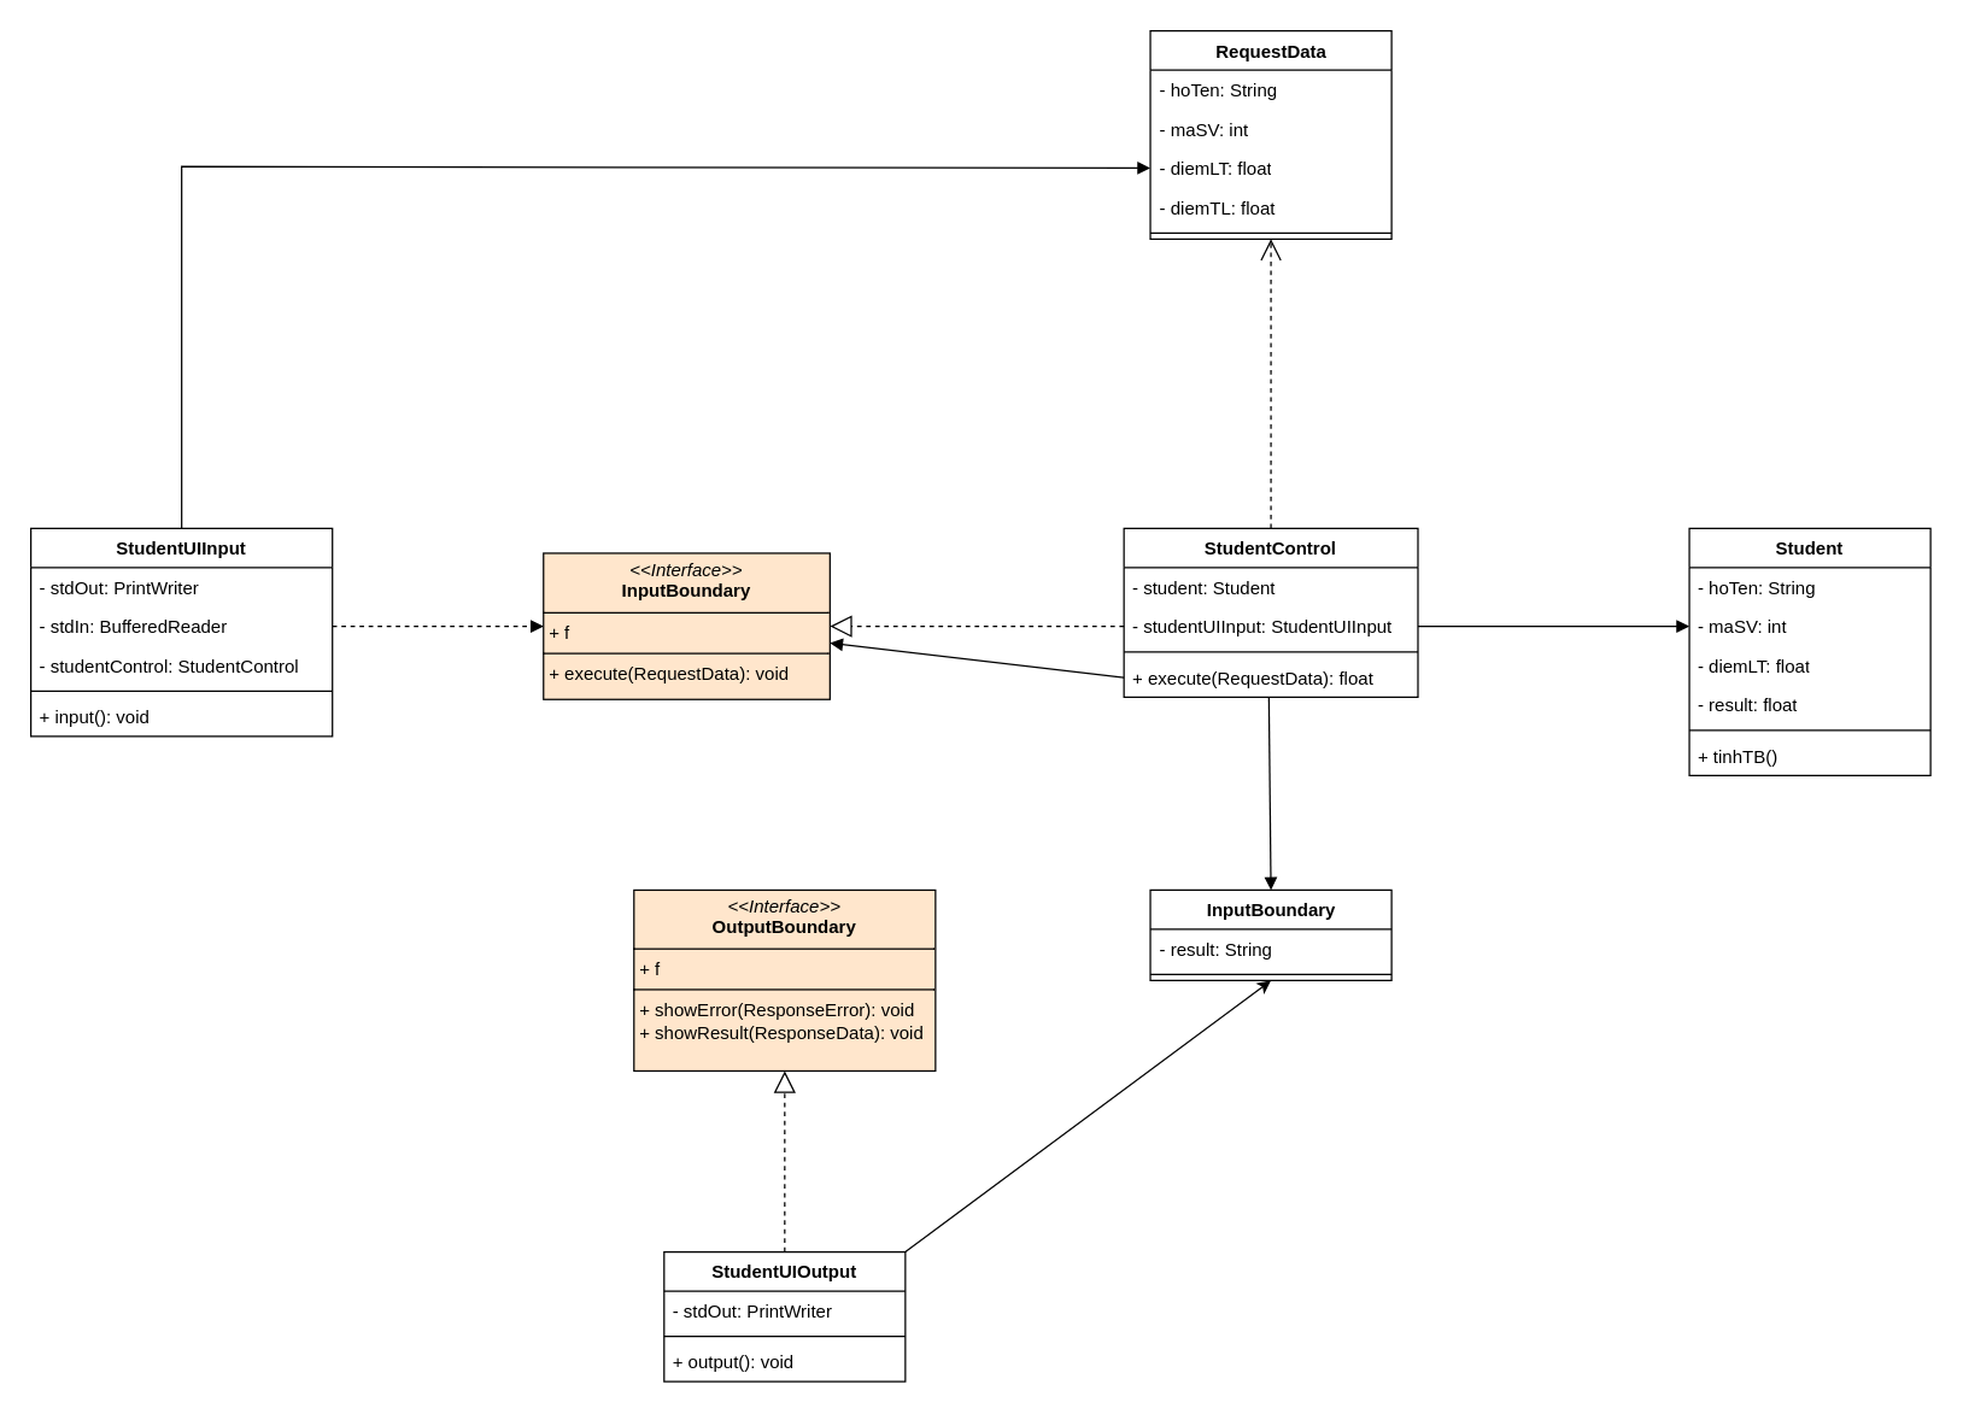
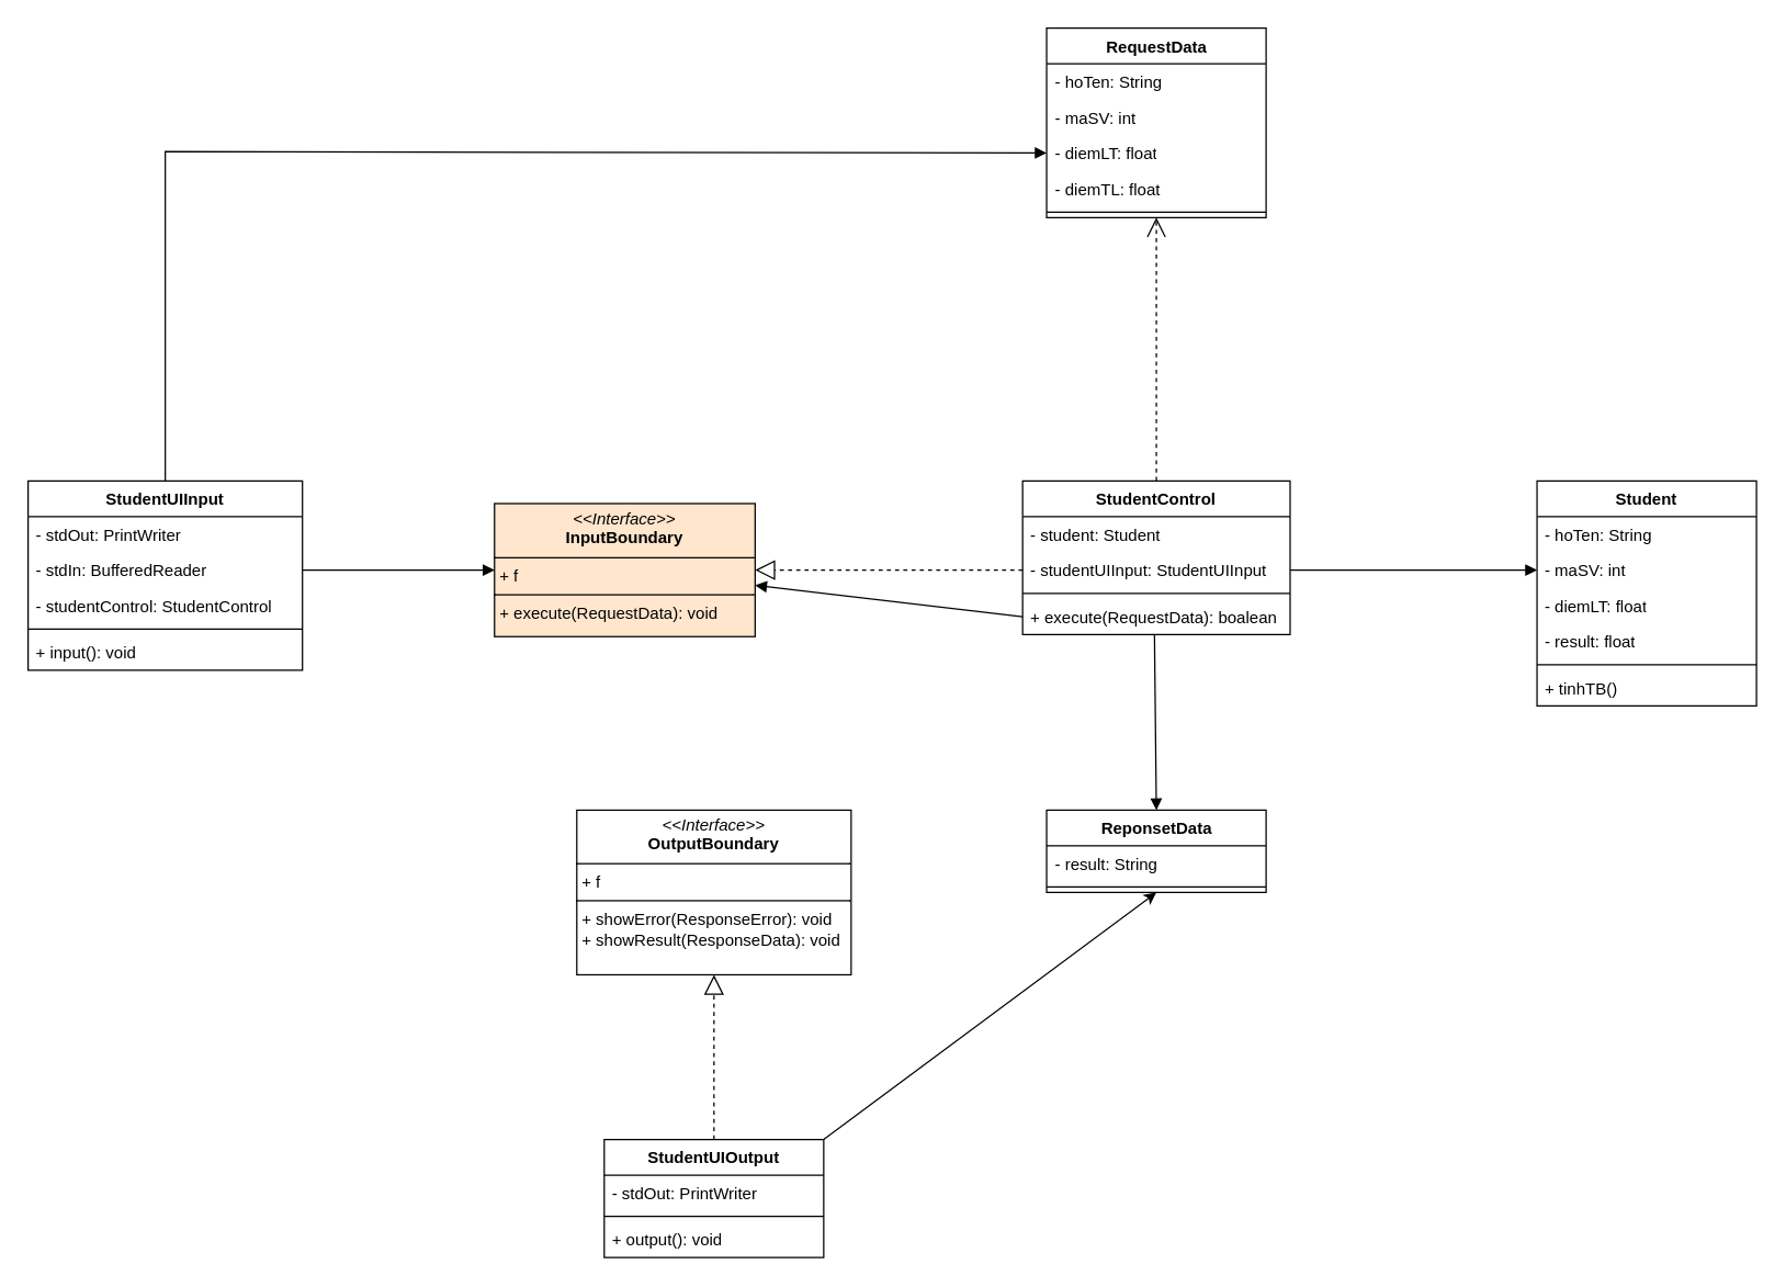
  <mxCell id="0" />
  <mxCell id="1" parent="0" />
  <mxCell id="2" value="StudentUIInput" style="swimlane;fontStyle=1;align=center;verticalAlign=top;childLayout=stackLayout;horizontal=1;startSize=26;horizontalStack=0;resizeParent=1;resizeParentMax=0;resizeLast=0;collapsible=1;marginBottom=0;whiteSpace=wrap;html=1;" parent="1" vertex="1"><mxGeometry x="20" y="350" width="200" height="138" as="geometry" /></mxCell>
  <mxCell id="3" value="- stdOut: PrintWriter" style="text;strokeColor=none;fillColor=none;align=left;verticalAlign=top;spacingLeft=4;spacingRight=4;overflow=hidden;rotatable=0;points=[[0,0.5],[1,0.5]];portConstraint=eastwest;whiteSpace=wrap;html=1;" parent="2" vertex="1"><mxGeometry y="26" width="200" height="26" as="geometry" /></mxCell>
  <mxCell id="4" value="- stdIn: BufferedReader" style="text;strokeColor=none;fillColor=none;align=left;verticalAlign=top;spacingLeft=4;spacingRight=4;overflow=hidden;rotatable=0;points=[[0,0.5],[1,0.5]];portConstraint=eastwest;whiteSpace=wrap;html=1;" parent="2" vertex="1"><mxGeometry y="52" width="200" height="26" as="geometry" /></mxCell>
  <mxCell id="5" value="- studentControl: StudentControl" style="text;strokeColor=none;fillColor=none;align=left;verticalAlign=top;spacingLeft=4;spacingRight=4;overflow=hidden;rotatable=0;points=[[0,0.5],[1,0.5]];portConstraint=eastwest;whiteSpace=wrap;html=1;" parent="2" vertex="1"><mxGeometry y="78" width="200" height="26" as="geometry" /></mxCell>
  <mxCell id="6" value="" style="line;strokeWidth=1;fillColor=none;align=left;verticalAlign=middle;spacingTop=-1;spacingLeft=3;spacingRight=3;rotatable=0;labelPosition=right;points=[];portConstraint=eastwest;strokeColor=inherit;" parent="2" vertex="1"><mxGeometry y="104" width="200" height="8" as="geometry" /></mxCell>
  <mxCell id="7" value="+ input(): void" style="text;strokeColor=none;fillColor=none;align=left;verticalAlign=top;spacingLeft=4;spacingRight=4;overflow=hidden;rotatable=0;points=[[0,0.5],[1,0.5]];portConstraint=eastwest;whiteSpace=wrap;html=1;" parent="2" vertex="1"><mxGeometry y="112" width="200" height="26" as="geometry" /></mxCell>
  <mxCell id="8" value="StudentControl" style="swimlane;fontStyle=1;align=center;verticalAlign=top;childLayout=stackLayout;horizontal=1;startSize=26;horizontalStack=0;resizeParent=1;resizeParentMax=0;resizeLast=0;collapsible=1;marginBottom=0;whiteSpace=wrap;html=1;" parent="1" vertex="1"><mxGeometry x="745" y="350" width="195" height="112" as="geometry" /></mxCell>
  <mxCell id="9" value="- student: Student" style="text;strokeColor=none;fillColor=none;align=left;verticalAlign=top;spacingLeft=4;spacingRight=4;overflow=hidden;rotatable=0;points=[[0,0.5],[1,0.5]];portConstraint=eastwest;whiteSpace=wrap;html=1;" parent="8" vertex="1"><mxGeometry y="26" width="195" height="26" as="geometry" /></mxCell>
  <mxCell id="10" value="- studentUIInput: StudentUIInput" style="text;strokeColor=none;fillColor=none;align=left;verticalAlign=top;spacingLeft=4;spacingRight=4;overflow=hidden;rotatable=0;points=[[0,0.5],[1,0.5]];portConstraint=eastwest;whiteSpace=wrap;html=1;" parent="8" vertex="1"><mxGeometry y="52" width="195" height="26" as="geometry" /></mxCell>
  <mxCell id="11" value="" style="line;strokeWidth=1;fillColor=none;align=left;verticalAlign=middle;spacingTop=-1;spacingLeft=3;spacingRight=3;rotatable=0;labelPosition=right;points=[];portConstraint=eastwest;strokeColor=inherit;" parent="8" vertex="1"><mxGeometry y="78" width="195" height="8" as="geometry" /></mxCell>
- <mxCell id="12" value="+ execute(RequestData): float" style="text;strokeColor=none;fillColor=none;align=left;verticalAlign=top;spacingLeft=4;spacingRight=4;overflow=hidden;rotatable=0;points=[[0,0.5],[1,0.5]];portConstraint=eastwest;whiteSpace=wrap;html=1;" parent="8" vertex="1"><mxGeometry y="86" width="195" height="26" as="geometry" /></mxCell>
+ <mxCell id="12" value="+ execute(RequestData): boalean" style="text;strokeColor=none;fillColor=none;align=left;verticalAlign=top;spacingLeft=4;spacingRight=4;overflow=hidden;rotatable=0;points=[[0,0.5],[1,0.5]];portConstraint=eastwest;whiteSpace=wrap;html=1;" parent="8" vertex="1"><mxGeometry y="86" width="195" height="26" as="geometry" /></mxCell>
  <mxCell id="13" value="&lt;span style=&quot;&quot;&gt;&lt;b&gt;Student&lt;/b&gt;&lt;/span&gt;" style="swimlane;fontStyle=0;align=center;verticalAlign=top;childLayout=stackLayout;horizontal=1;startSize=26;horizontalStack=0;resizeParent=1;resizeParentMax=0;resizeLast=0;collapsible=1;marginBottom=0;whiteSpace=wrap;html=1;" parent="1" vertex="1"><mxGeometry x="1120" y="350" width="160" height="164" as="geometry" /></mxCell>
  <mxCell id="14" value="- hoTen: String" style="text;strokeColor=none;fillColor=none;align=left;verticalAlign=top;spacingLeft=4;spacingRight=4;overflow=hidden;rotatable=0;points=[[0,0.5],[1,0.5]];portConstraint=eastwest;whiteSpace=wrap;html=1;" parent="13" vertex="1"><mxGeometry y="26" width="160" height="26" as="geometry" /></mxCell>
  <mxCell id="15" value="- maSV: int" style="text;strokeColor=none;fillColor=none;align=left;verticalAlign=top;spacingLeft=4;spacingRight=4;overflow=hidden;rotatable=0;points=[[0,0.5],[1,0.5]];portConstraint=eastwest;whiteSpace=wrap;html=1;" parent="13" vertex="1"><mxGeometry y="52" width="160" height="26" as="geometry" /></mxCell>
  <mxCell id="16" value="- diemLT: float" style="text;strokeColor=none;fillColor=none;align=left;verticalAlign=top;spacingLeft=4;spacingRight=4;overflow=hidden;rotatable=0;points=[[0,0.5],[1,0.5]];portConstraint=eastwest;whiteSpace=wrap;html=1;" parent="13" vertex="1"><mxGeometry y="78" width="160" height="26" as="geometry" /></mxCell>
  <mxCell id="17" value="- result: float" style="text;strokeColor=none;fillColor=none;align=left;verticalAlign=top;spacingLeft=4;spacingRight=4;overflow=hidden;rotatable=0;points=[[0,0.5],[1,0.5]];portConstraint=eastwest;whiteSpace=wrap;html=1;" parent="13" vertex="1"><mxGeometry y="104" width="160" height="26" as="geometry" /></mxCell>
  <mxCell id="18" value="" style="line;strokeWidth=1;fillColor=none;align=left;verticalAlign=middle;spacingTop=-1;spacingLeft=3;spacingRight=3;rotatable=0;labelPosition=right;points=[];portConstraint=eastwest;strokeColor=inherit;" parent="13" vertex="1"><mxGeometry y="130" width="160" height="8" as="geometry" /></mxCell>
  <mxCell id="19" value="+ tinhTB()" style="text;strokeColor=none;fillColor=none;align=left;verticalAlign=top;spacingLeft=4;spacingRight=4;overflow=hidden;rotatable=0;points=[[0,0.5],[1,0.5]];portConstraint=eastwest;whiteSpace=wrap;html=1;" parent="13" vertex="1"><mxGeometry y="138" width="160" height="26" as="geometry" /></mxCell>
  <mxCell id="20" value="&lt;b&gt;StudentUIOutput&lt;/b&gt;" style="swimlane;fontStyle=0;align=center;verticalAlign=top;childLayout=stackLayout;horizontal=1;startSize=26;horizontalStack=0;resizeParent=1;resizeParentMax=0;resizeLast=0;collapsible=1;marginBottom=0;whiteSpace=wrap;html=1;" parent="1" vertex="1"><mxGeometry x="440" y="830" width="160" height="86" as="geometry" /></mxCell>
  <mxCell id="21" value="- stdOut: PrintWriter" style="text;strokeColor=none;fillColor=none;align=left;verticalAlign=top;spacingLeft=4;spacingRight=4;overflow=hidden;rotatable=0;points=[[0,0.5],[1,0.5]];portConstraint=eastwest;whiteSpace=wrap;html=1;" parent="20" vertex="1"><mxGeometry y="26" width="160" height="26" as="geometry" /></mxCell>
  <mxCell id="22" value="" style="line;strokeWidth=1;fillColor=none;align=left;verticalAlign=middle;spacingTop=-1;spacingLeft=3;spacingRight=3;rotatable=0;labelPosition=right;points=[];portConstraint=eastwest;strokeColor=inherit;" parent="20" vertex="1"><mxGeometry y="52" width="160" height="8" as="geometry" /></mxCell>
  <mxCell id="23" value="+ output(): void" style="text;strokeColor=none;fillColor=none;align=left;verticalAlign=top;spacingLeft=4;spacingRight=4;overflow=hidden;rotatable=0;points=[[0,0.5],[1,0.5]];portConstraint=eastwest;whiteSpace=wrap;html=1;" parent="20" vertex="1"><mxGeometry y="60" width="160" height="26" as="geometry" /></mxCell>
  <mxCell id="24" value="RequestData&lt;div&gt;&lt;br&gt;&lt;/div&gt;" style="swimlane;fontStyle=1;align=center;verticalAlign=top;childLayout=stackLayout;horizontal=1;startSize=26;horizontalStack=0;resizeParent=1;resizeParentMax=0;resizeLast=0;collapsible=1;marginBottom=0;whiteSpace=wrap;html=1;" parent="1" vertex="1"><mxGeometry x="762.5" y="20" width="160" height="138" as="geometry" /></mxCell>
  <mxCell id="25" value="- hoTen: String" style="text;strokeColor=none;fillColor=none;align=left;verticalAlign=top;spacingLeft=4;spacingRight=4;overflow=hidden;rotatable=0;points=[[0,0.5],[1,0.5]];portConstraint=eastwest;whiteSpace=wrap;html=1;" parent="24" vertex="1"><mxGeometry y="26" width="160" height="26" as="geometry" /></mxCell>
  <mxCell id="26" value="- maSV: int" style="text;strokeColor=none;fillColor=none;align=left;verticalAlign=top;spacingLeft=4;spacingRight=4;overflow=hidden;rotatable=0;points=[[0,0.5],[1,0.5]];portConstraint=eastwest;whiteSpace=wrap;html=1;" parent="24" vertex="1"><mxGeometry y="52" width="160" height="26" as="geometry" /></mxCell>
  <mxCell id="27" value="- diemLT: float" style="text;strokeColor=none;fillColor=none;align=left;verticalAlign=top;spacingLeft=4;spacingRight=4;overflow=hidden;rotatable=0;points=[[0,0.5],[1,0.5]];portConstraint=eastwest;whiteSpace=wrap;html=1;" parent="24" vertex="1"><mxGeometry y="78" width="160" height="26" as="geometry" /></mxCell>
  <mxCell id="28" value="- diemTL: float" style="text;strokeColor=none;fillColor=none;align=left;verticalAlign=top;spacingLeft=4;spacingRight=4;overflow=hidden;rotatable=0;points=[[0,0.5],[1,0.5]];portConstraint=eastwest;whiteSpace=wrap;html=1;" parent="24" vertex="1"><mxGeometry y="104" width="160" height="26" as="geometry" /></mxCell>
  <mxCell id="29" value="" style="line;strokeWidth=1;fillColor=none;align=left;verticalAlign=middle;spacingTop=-1;spacingLeft=3;spacingRight=3;rotatable=0;labelPosition=right;points=[];portConstraint=eastwest;strokeColor=inherit;" parent="24" vertex="1"><mxGeometry y="130" width="160" height="8" as="geometry" /></mxCell>
- <mxCell id="30" value="InputBoundary" style="swimlane;fontStyle=1;align=center;verticalAlign=top;childLayout=stackLayout;horizontal=1;startSize=26;horizontalStack=0;resizeParent=1;resizeParentMax=0;resizeLast=0;collapsible=1;marginBottom=0;whiteSpace=wrap;html=1;" parent="1" vertex="1"><mxGeometry x="762.5" y="590" width="160" height="60" as="geometry" /></mxCell>
+ <mxCell id="30" value="ReponsetData" style="swimlane;fontStyle=1;align=center;verticalAlign=top;childLayout=stackLayout;horizontal=1;startSize=26;horizontalStack=0;resizeParent=1;resizeParentMax=0;resizeLast=0;collapsible=1;marginBottom=0;whiteSpace=wrap;html=1;" parent="1" vertex="1"><mxGeometry x="762.5" y="590" width="160" height="60" as="geometry" /></mxCell>
  <mxCell id="31" value="- result: String" style="text;strokeColor=none;fillColor=none;align=left;verticalAlign=top;spacingLeft=4;spacingRight=4;overflow=hidden;rotatable=0;points=[[0,0.5],[1,0.5]];portConstraint=eastwest;whiteSpace=wrap;html=1;" parent="30" vertex="1"><mxGeometry y="26" width="160" height="26" as="geometry" /></mxCell>
  <mxCell id="32" value="" style="line;strokeWidth=1;fillColor=none;align=left;verticalAlign=middle;spacingTop=-1;spacingLeft=3;spacingRight=3;rotatable=0;labelPosition=right;points=[];portConstraint=eastwest;strokeColor=inherit;" parent="30" vertex="1"><mxGeometry y="52" width="160" height="8" as="geometry" /></mxCell>
  <mxCell id="33" value="" style="endArrow=open;endSize=12;dashed=1;html=1;rounded=0;exitX=0.5;exitY=0;exitDx=0;exitDy=0;entryX=0.5;entryY=1;entryDx=0;entryDy=0;" parent="1" source="8" target="24" edge="1"><mxGeometry width="160" relative="1" as="geometry"><mxPoint x="730" y="250" as="sourcePoint" /><mxPoint x="890" y="250" as="targetPoint" /></mxGeometry></mxCell>
  <mxCell id="34" value="" style="html=1;verticalAlign=bottom;endArrow=block;curved=0;rounded=0;exitX=0.493;exitY=1;exitDx=0;exitDy=0;exitPerimeter=0;entryX=0.5;entryY=0;entryDx=0;entryDy=0;" parent="1" source="12" target="30" edge="1"><mxGeometry width="80" relative="1" as="geometry"><mxPoint x="760" y="420" as="sourcePoint" /><mxPoint x="840" y="420" as="targetPoint" /></mxGeometry></mxCell>
  <mxCell id="35" value="" style="html=1;verticalAlign=bottom;endArrow=block;curved=0;rounded=0;exitX=1;exitY=0.5;exitDx=0;exitDy=0;entryX=0;entryY=0.5;entryDx=0;entryDy=0;" parent="1" source="10" target="15" edge="1"><mxGeometry width="80" relative="1" as="geometry"><mxPoint x="1010" y="368" as="sourcePoint" /><mxPoint x="1012" y="496" as="targetPoint" /></mxGeometry></mxCell>
  <mxCell id="36" value="" style="html=1;verticalAlign=bottom;endArrow=block;curved=0;rounded=0;exitX=0.5;exitY=0;exitDx=0;exitDy=0;entryX=0;entryY=0.5;entryDx=0;entryDy=0;" parent="1" source="2" target="27" edge="1"><mxGeometry width="80" relative="1" as="geometry"><mxPoint x="871" y="492" as="sourcePoint" /><mxPoint x="873" y="620" as="targetPoint" /><Array as="points"><mxPoint x="120" y="110" /></Array></mxGeometry></mxCell>
  <mxCell id="37" value="" style="html=1;verticalAlign=bottom;endArrow=block;curved=0;rounded=0;exitX=0;exitY=0.5;exitDx=0;exitDy=0;" parent="1" source="12" target="39" edge="1"><mxGeometry width="80" relative="1" as="geometry"><mxPoint x="881" y="502" as="sourcePoint" /><mxPoint x="883" y="630" as="targetPoint" /></mxGeometry></mxCell>
- <mxCell id="38" value="" style="html=1;verticalAlign=bottom;endArrow=block;curved=0;rounded=0;exitX=1;exitY=0.5;exitDx=0;exitDy=0;entryX=0;entryY=0.5;entryDx=0;entryDy=0;dashed=1;" parent="1" source="4" target="39" edge="1"><mxGeometry width="80" relative="1" as="geometry"><mxPoint x="745" y="415" as="sourcePoint" /><mxPoint x="710" y="360" as="targetPoint" /></mxGeometry></mxCell>
+ <mxCell id="38" value="" style="html=1;verticalAlign=bottom;endArrow=block;curved=0;rounded=0;exitX=1;exitY=0.5;exitDx=0;exitDy=0;entryX=0;entryY=0.5;entryDx=0;entryDy=0;" parent="1" source="4" target="39" edge="1"><mxGeometry width="80" relative="1" as="geometry"><mxPoint x="745" y="415" as="sourcePoint" /><mxPoint x="710" y="360" as="targetPoint" /></mxGeometry></mxCell>
  <mxCell id="39" value="&lt;p style=&quot;margin:0px;margin-top:4px;text-align:center;&quot;&gt;&lt;i&gt;&amp;lt;&amp;lt;Interface&amp;gt;&amp;gt;&lt;/i&gt;&lt;br&gt;&lt;b&gt;InputBoundary&lt;/b&gt;&lt;/p&gt;&lt;hr size=&quot;1&quot; style=&quot;border-style:solid;&quot;&gt;&lt;p style=&quot;margin:0px;margin-left:4px;&quot;&gt;+ f&lt;/p&gt;&lt;hr size=&quot;1&quot; style=&quot;border-style:solid;&quot;&gt;&lt;p style=&quot;margin:0px;margin-left:4px;&quot;&gt;+ execute(RequestData): void&lt;br&gt;&lt;/p&gt;" style="verticalAlign=top;align=left;overflow=fill;html=1;whiteSpace=wrap;fillColor=#ffe6cc;" vertex="1" parent="1"><mxGeometry x="360" y="366.5" width="190" height="97" as="geometry" /></mxCell>
- <mxCell id="40" value="&lt;p style=&quot;margin:0px;margin-top:4px;text-align:center;&quot;&gt;&lt;i&gt;&amp;lt;&amp;lt;Interface&amp;gt;&amp;gt;&lt;/i&gt;&lt;br&gt;&lt;b&gt;OutputBoundary&lt;/b&gt;&lt;/p&gt;&lt;hr size=&quot;1&quot; style=&quot;border-style:solid;&quot;&gt;&lt;p style=&quot;margin:0px;margin-left:4px;&quot;&gt;+ f&lt;/p&gt;&lt;hr size=&quot;1&quot; style=&quot;border-style:solid;&quot;&gt;&lt;p style=&quot;margin:0px;margin-left:4px;&quot;&gt;+ showError(ResponseError): void&lt;br&gt;&lt;/p&gt;&lt;p style=&quot;margin:0px;margin-left:4px;&quot;&gt;+ showResult(ResponseData): void&lt;/p&gt;" style="verticalAlign=top;align=left;overflow=fill;html=1;whiteSpace=wrap;fillColor=#ffe6cc;" vertex="1" parent="1"><mxGeometry x="420" y="590" width="200" height="120" as="geometry" /></mxCell>
+ <mxCell id="40" value="&lt;p style=&quot;margin:0px;margin-top:4px;text-align:center;&quot;&gt;&lt;i&gt;&amp;lt;&amp;lt;Interface&amp;gt;&amp;gt;&lt;/i&gt;&lt;br&gt;&lt;b&gt;OutputBoundary&lt;/b&gt;&lt;/p&gt;&lt;hr size=&quot;1&quot; style=&quot;border-style:solid;&quot;&gt;&lt;p style=&quot;margin:0px;margin-left:4px;&quot;&gt;+ f&lt;/p&gt;&lt;hr size=&quot;1&quot; style=&quot;border-style:solid;&quot;&gt;&lt;p style=&quot;margin:0px;margin-left:4px;&quot;&gt;+ showError(ResponseError): void&lt;br&gt;&lt;/p&gt;&lt;p style=&quot;margin:0px;margin-left:4px;&quot;&gt;+ showResult(ResponseData): void&lt;/p&gt;" style="verticalAlign=top;align=left;overflow=fill;html=1;whiteSpace=wrap;" vertex="1" parent="1"><mxGeometry x="420" y="590" width="200" height="120" as="geometry" /></mxCell>
  <mxCell id="41" value="" style="endArrow=classic;html=1;rounded=0;exitX=1;exitY=0;exitDx=0;exitDy=0;entryX=0.5;entryY=1;entryDx=0;entryDy=0;" edge="1" parent="1" source="20" target="30"><mxGeometry width="50" height="50" relative="1" as="geometry"><mxPoint x="900" y="780" as="sourcePoint" /><mxPoint x="950" y="730" as="targetPoint" /></mxGeometry></mxCell>
  <mxCell id="42" value="" style="endArrow=block;dashed=1;endFill=0;endSize=12;html=1;rounded=0;exitX=0.5;exitY=0;exitDx=0;exitDy=0;entryX=0.5;entryY=1;entryDx=0;entryDy=0;" edge="1" parent="1" source="20" target="40"><mxGeometry width="160" relative="1" as="geometry"><mxPoint x="440" y="790" as="sourcePoint" /><mxPoint x="600" y="790" as="targetPoint" /></mxGeometry></mxCell>
  <mxCell id="43" value="" style="endArrow=block;dashed=1;endFill=0;endSize=12;html=1;rounded=0;exitX=0;exitY=0.5;exitDx=0;exitDy=0;entryX=1;entryY=0.5;entryDx=0;entryDy=0;" edge="1" parent="1" source="10" target="39"><mxGeometry width="160" relative="1" as="geometry"><mxPoint x="530" y="840" as="sourcePoint" /><mxPoint x="530" y="720" as="targetPoint" /></mxGeometry></mxCell>
